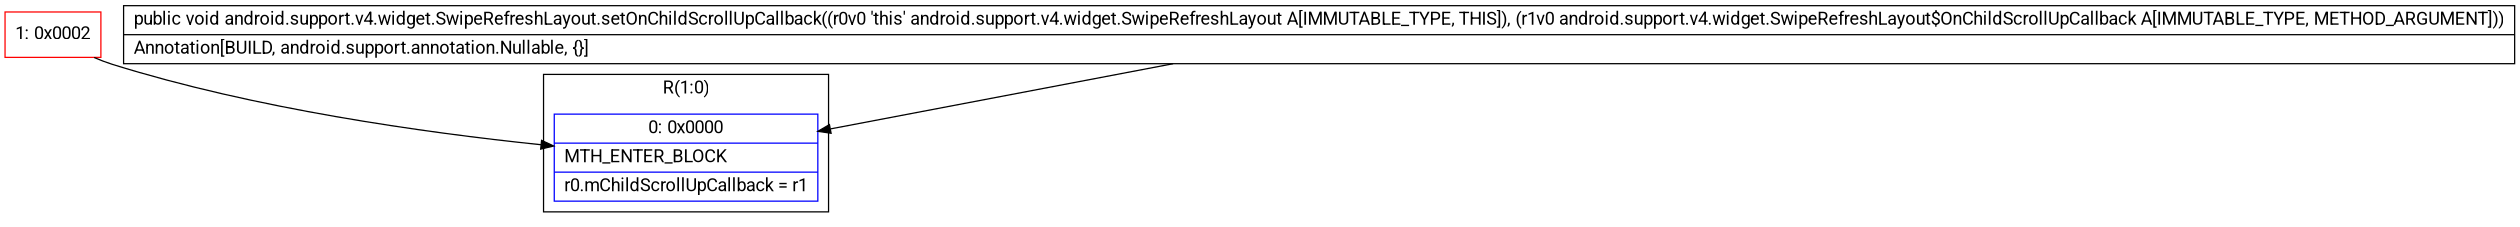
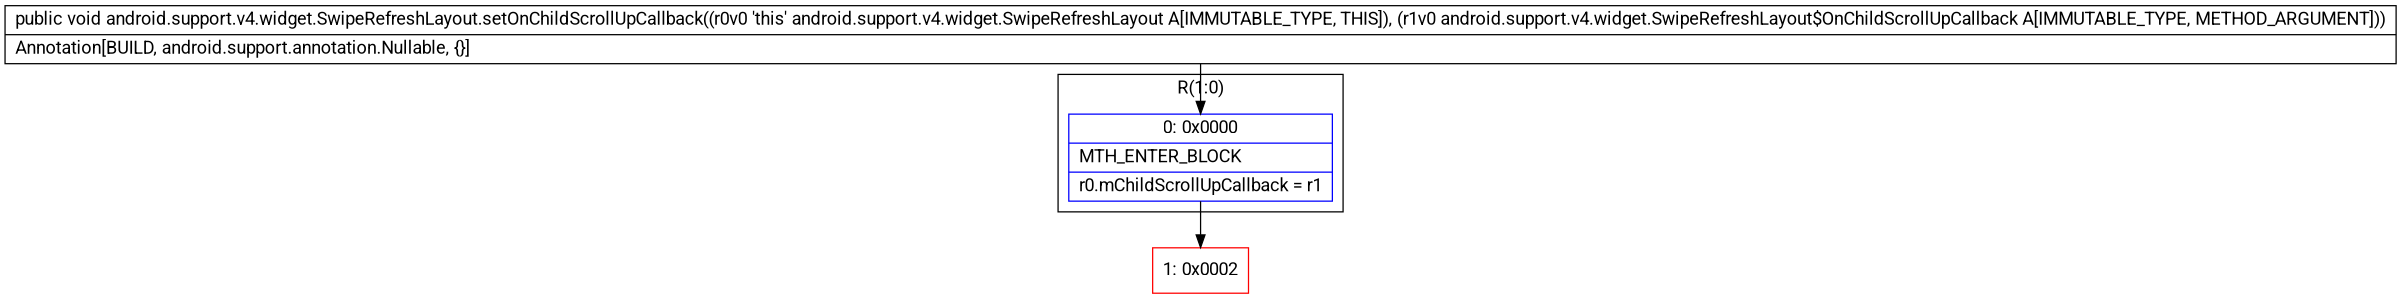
  digraph {
    fontname=Roboto
    node [shape=record fontname=Roboto]
    edge [fontname=Roboto]
    n1 [color=blue label="{0\:\ 0x0000|MTH_ENTER_BLOCK\l|r0.mChildScrollUpCallback = r1\l}"]
    n2 [color=red label="{1\:\ 0x0002}"]
    n3 [label="{public void android.support.v4.widget.SwipeRefreshLayout.setOnChildScrollUpCallback((r0v0 'this' android.support.v4.widget.SwipeRefreshLayout A[IMMUTABLE_TYPE, THIS]), (r1v0 android.support.v4.widget.SwipeRefreshLayout$OnChildScrollUpCallback A[IMMUTABLE_TYPE, METHOD_ARGUMENT]))  | Annotation[BUILD, android.support.annotation.Nullable, \{\}]\l}"]
    subgraph cluster_1 {
      label="R(1:0)"
      n1
    }
-   n2 -> n1
+   n1 -> n2
    n3 -> n1
  }
